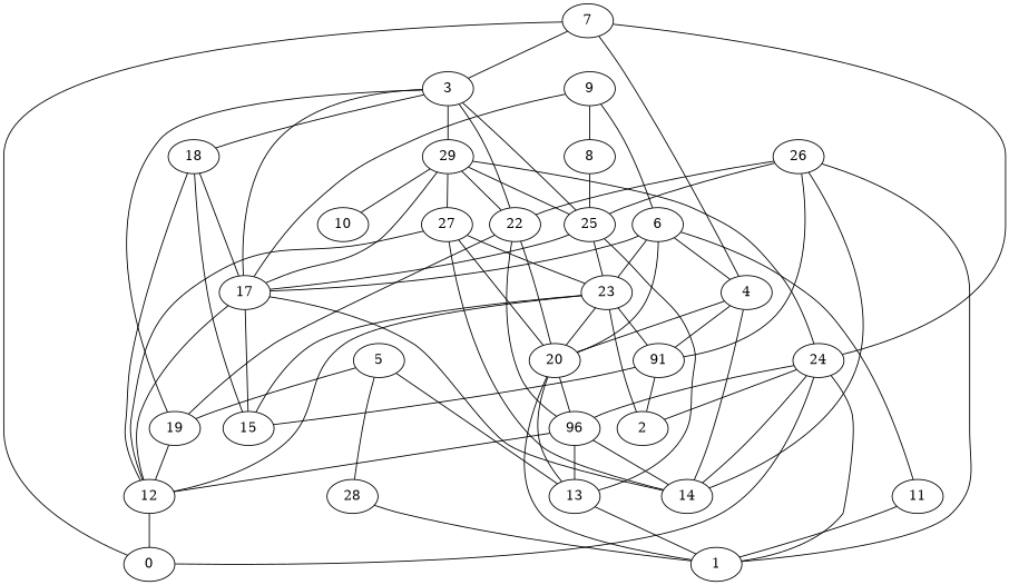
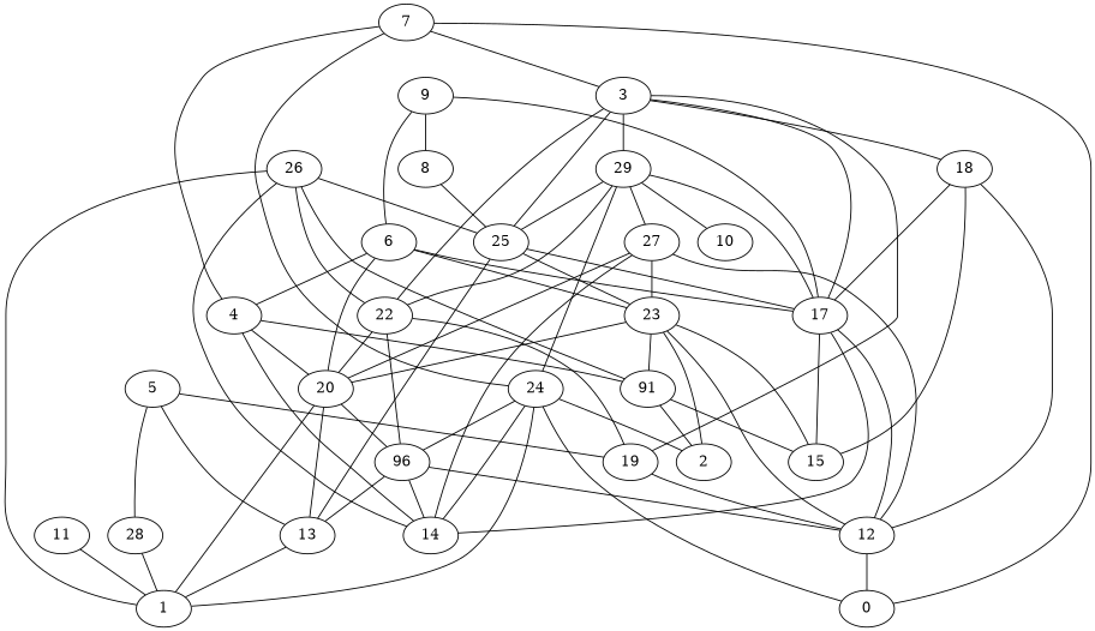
  digraph {
    edge [color=black dir=none]
    18
    15
    17
    12
    14
    11
    1
    9
    8
    6
    25
    29
    10
    22
    24
    27
    n17 [label=96]
    20
    19
    0
    2
    28
    23
    n24 [label=91]
    26
    13
    4
    3
    7
    5
    subgraph sub_1 {
      18
      15
      17
      12
      14
      11
      1
      9
      8
      6
      25
      29
      10
      22
      24
      27
      n17
      20
      19
      0
      2
      28
      23
      n24
      26
      13
      4
      3
      7
      5
    }
    18 -> 15
    18 -> 17
    18 -> 12
    17 -> 15
    17 -> 12
    17 -> 14
    12 -> 0
    11 -> 1
    9 -> 17
    9 -> 8
    9 -> 6
    8 -> 25
    6 -> 17
-   6 -> 11
    6 -> 20
    6 -> 23
    6 -> 4
    25 -> 17
    25 -> 23
    25 -> 13
    29 -> 17
    29 -> 25
    29 -> 10
    29 -> 22
    29 -> 24
    29 -> 27
    22 -> n17
    22 -> 20
    22 -> 19
    24 -> 14
    24 -> 1
    24 -> n17
    24 -> 0
    24 -> 2
    27 -> 12
    27 -> 14
    27 -> 20
    27 -> 23
    n17 -> 12
    n17 -> 14
    n17 -> 13
    20 -> 1
    20 -> n17
    20 -> 13
    19 -> 12
    28 -> 1
    23 -> 15
    23 -> 12
    23 -> 20
    23 -> 2
    23 -> n24
    n24 -> 15
    n24 -> 2
    26 -> 14
    26 -> 1
    26 -> 25
    26 -> 22
    26 -> n24
    13 -> 1
    4 -> 14
    4 -> 20
    4 -> n24
    3 -> 18
    3 -> 17
    3 -> 25
    3 -> 29
    3 -> 22
    3 -> 19
    7 -> 24
    7 -> 0
    7 -> 4
    7 -> 3
    5 -> 19
    5 -> 28
    5 -> 13
  }
